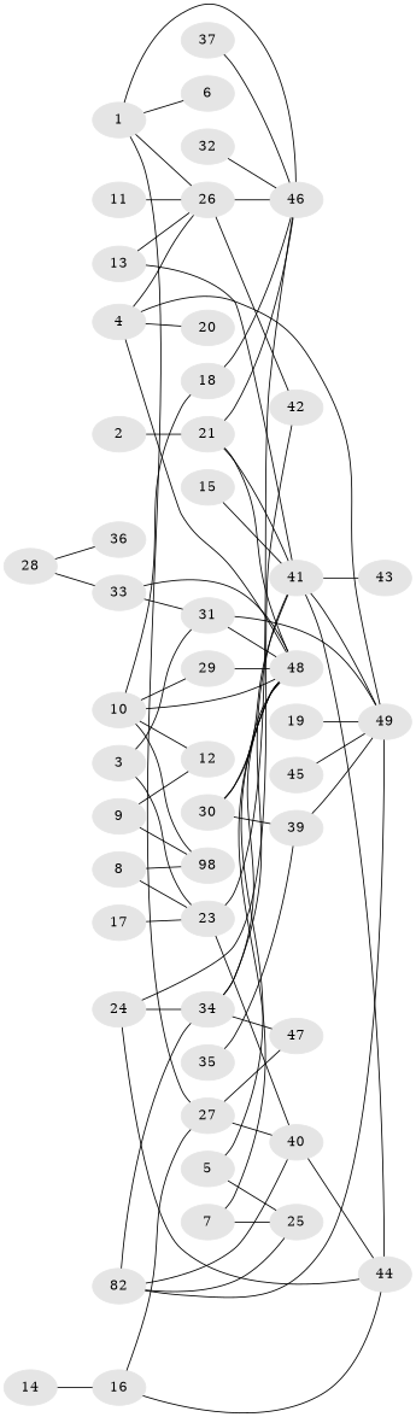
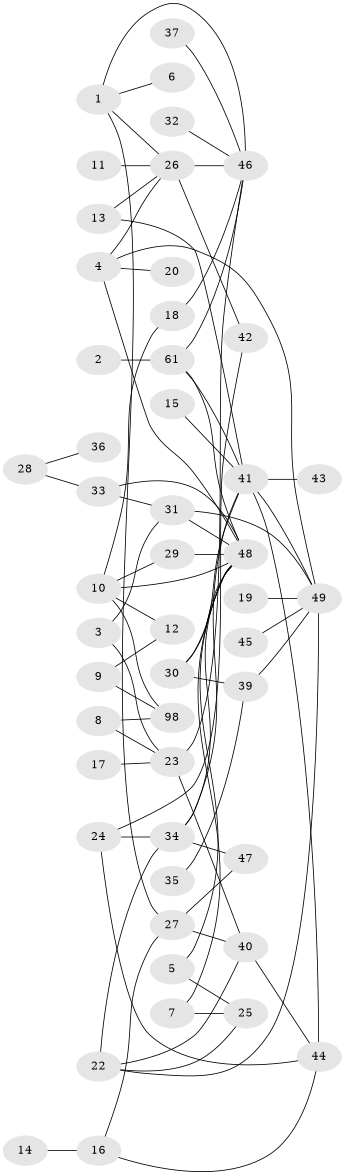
  graph {
    rankdir=LR
    node [color=gray90 style=filled]
    edge [weight=1.0]
    1
    6
    26
    27
    46
    42
    40
    47
    2
-   21
+   21 [label=61]
    48
    41
    3
    23
    31
    49
    4
    20
    5
    25
    7
    8
    n23 [label=98]
    9
    12
    10
    18
    29
    11
    13
    44
    43
    14
    16
    15
    17
    19
-   22 [label=82]
+   22
    34
    24
    28
    33
    36
    30
    39
    32
    35
    37
    45
    1 -- 6
    1 -- 26
    1 -- 27
    1 -- 46
    26 -- 46
    26 -- 42
    27 -- 40
    27 -- 47
    40 -- 44
    2 -- 21
    21 -- 46
    21 -- 48
    21 -- 41
    41 -- 49
    41 -- 44
    41 -- 43
    3 -- 23
    3 -- 31
    23 -- 46
    23 -- 40
    31 -- 48
    31 -- 49
    4 -- 26
    4 -- 48
    4 -- 49
    4 -- 20
    5 -- 48
    5 -- 25
    7 -- 48
    7 -- 25
    8 -- 23
    8 -- n23
    9 -- n23
    9 -- 12
    10 -- 48
    10 -- n23
    10 -- 12
    10 -- 18
    10 -- 29
    18 -- 46
    29 -- 48
    11 -- 26
    13 -- 26
    13 -- 41
    14 -- 16
    16 -- 27
    16 -- 44
    15 -- 41
    17 -- 23
    19 -- 49
    22 -- 40
    22 -- 49
    22 -- 25
    22 -- 34
    34 -- 47
    34 -- 48
    34 -- 41
    24 -- 42
    24 -- 44
    24 -- 34
    28 -- 33
    28 -- 36
    33 -- 48
    33 -- 31
    30 -- 48
    30 -- 41
    30 -- 39
    39 -- 49
    32 -- 46
    35 -- 39
    37 -- 46
    45 -- 49
  }
